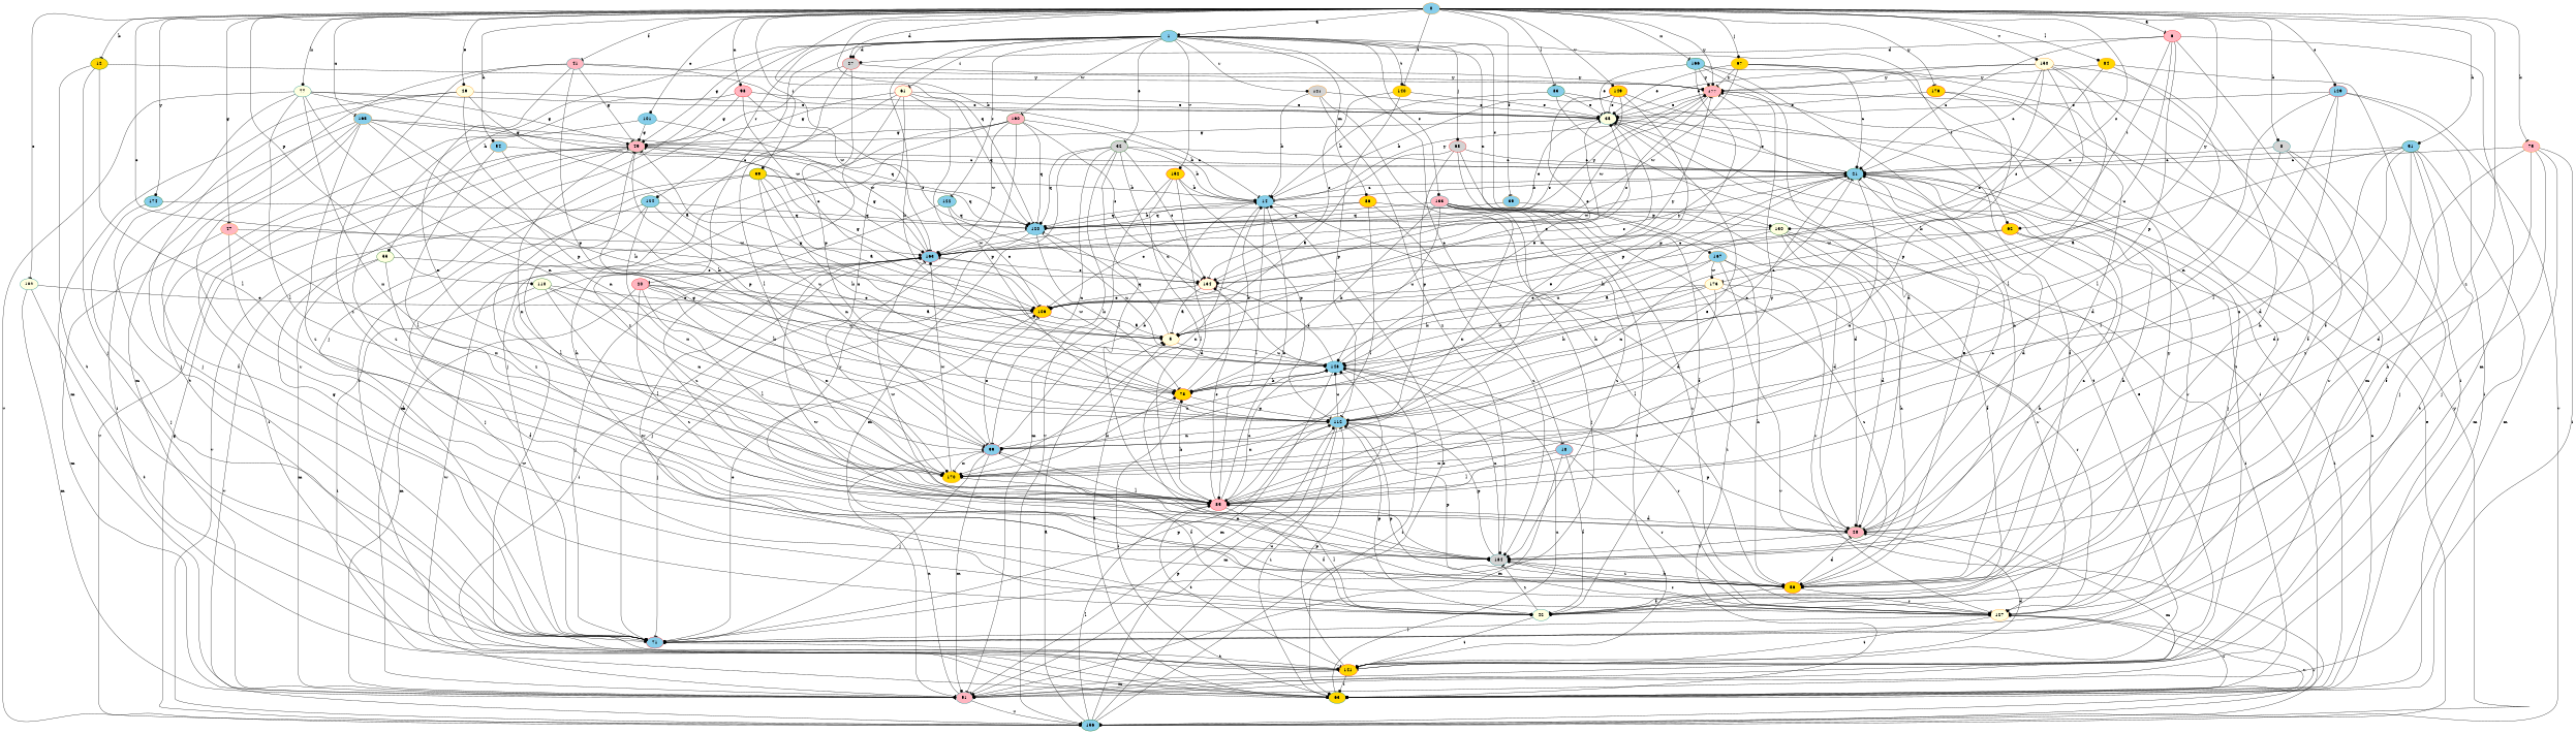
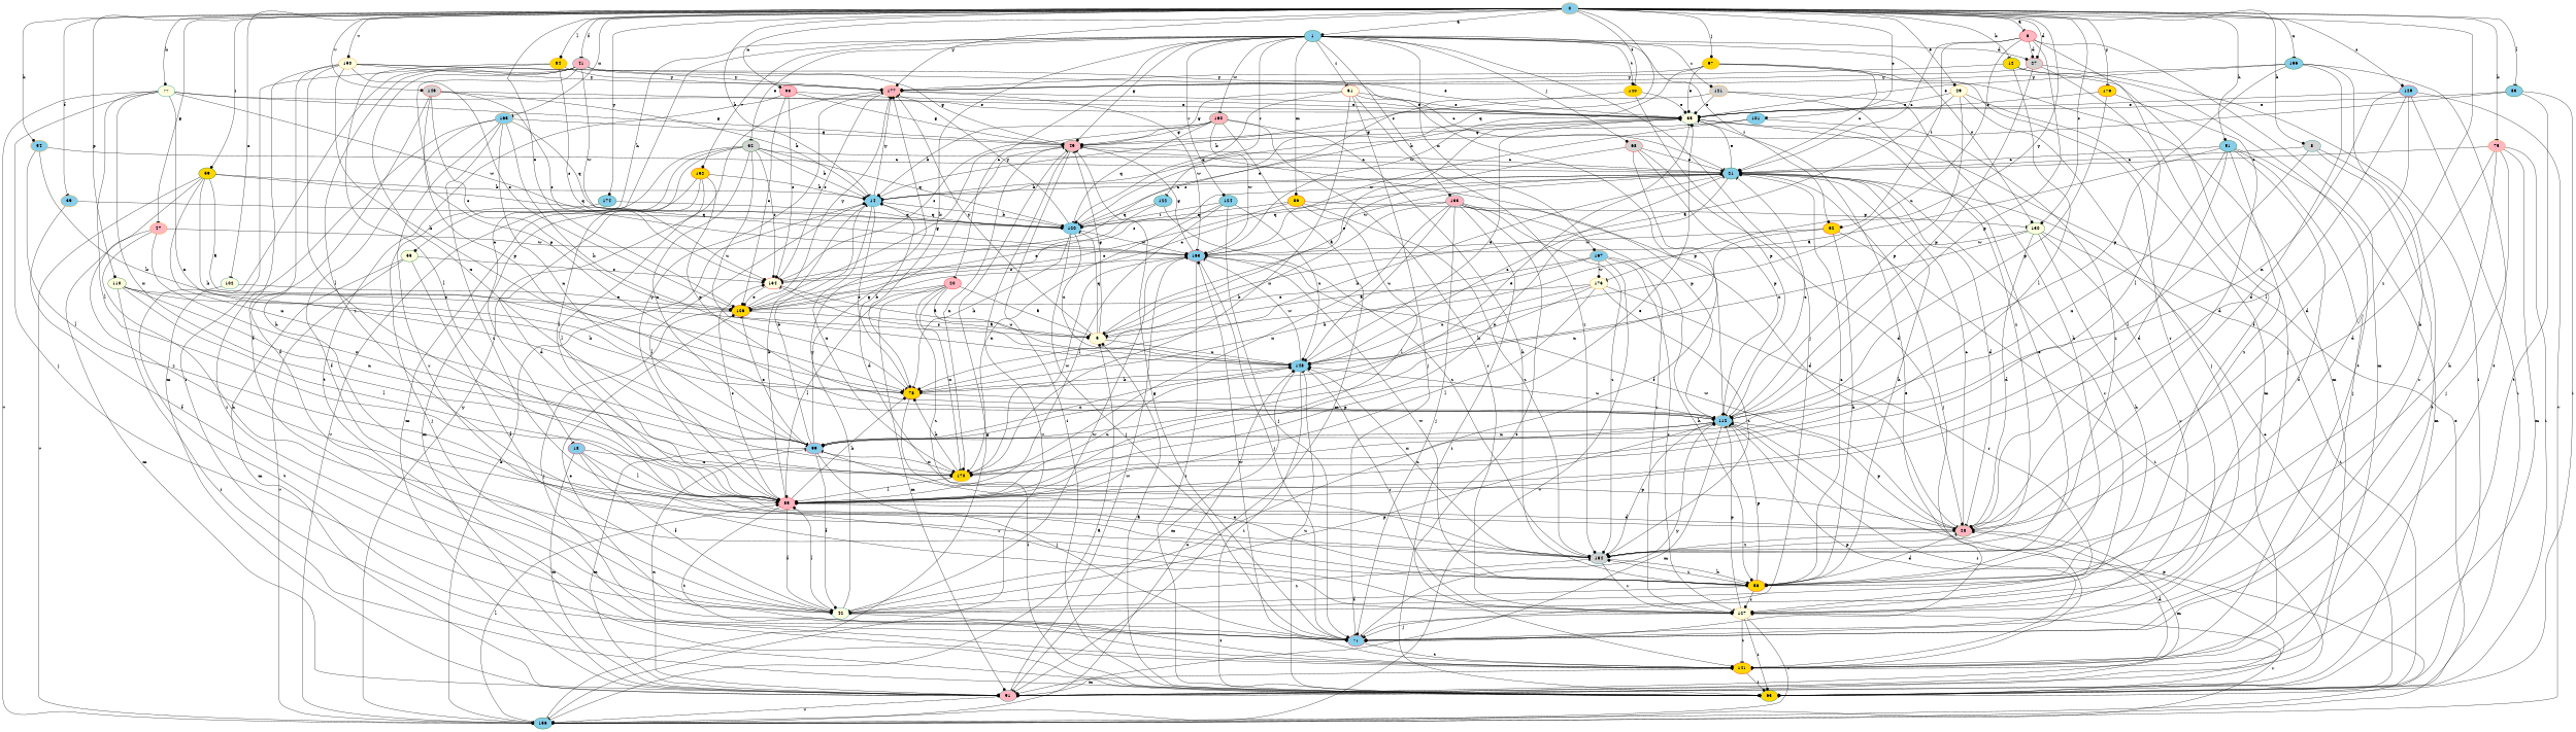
  strict digraph {
    node [color=red fillcolor=skyblue style=filled]
    edge [arrowhead=dot]
    0 [color=darkorange]
    1 [color=darkgreen]
    6 [fillcolor=lightpink]
    8 [color=teal fillcolor=lightgrey]
    12 [color=darkgreen fillcolor=gold]
    14 [color=teal]
    27 [fillcolor=lightgrey]
    29 [color=darkorange fillcolor=lightyellow]
    39 [color=darkorange]
    41 [color=teal fillcolor=lightpink]
    47 [color=darkorange fillcolor=lightpink]
    51 [color=darkgreen]
    54 [color=darkorange]
    59 [color=darkgreen fillcolor=gold]
    67 [color=darkorange fillcolor=gold]
    75 [color=darkorange fillcolor=lightpink]
    77 [color=teal fillcolor=lightyellow]
    83 [color=darkgreen]
    84 [color=darkorange fillcolor=gold]
    98 [fillcolor=lightpink]
    101 [color=teal]
    102 [color=teal fillcolor=lightyellow]
    106 [fillcolor=gold]
    110 [color=darkgreen fillcolor=lightyellow]
    120 [color=teal]
    129
    130 [color=darkgreen fillcolor=lightyellow]
    140 [color=darkorange fillcolor=gold]
-   149 [fillcolor=gold]
+   149 [fillcolor=lightgrey]
    150 [color=darkorange fillcolor=lightyellow]
    165 [color=darkorange]
    166 [color=darkgreen]
    173 [color=darkorange fillcolor=lightyellow]
    174 [color=darkgreen]
    176 [fillcolor=gold]
    177 [color=darkorange fillcolor=lightpink]
    184 [color=teal fillcolor=lightgrey]
    18
    20 [fillcolor=lightpink]
    32 [color=darkgreen fillcolor=lightgrey]
    49 [color=darkgreen fillcolor=lightpink]
    55 [color=darkgreen fillcolor=lightyellow]
    61 [fillcolor=lightyellow]
    62 [fillcolor=gold]
    68 [fillcolor=lightgrey]
    71
    78 [fillcolor=gold]
    86 [fillcolor=gold]
    121 [color=darkorange fillcolor=lightgrey]
    122 [color=darkgreen]
    124 [color=darkgreen]
    133 [color=teal fillcolor=lightpink]
    152 [fillcolor=gold]
    160 [color=darkgreen fillcolor=lightpink]
    167 [color=darkorange]
    21 [color=darkgreen]
    42 [color=teal fillcolor=lightyellow]
    91 [color=teal fillcolor=lightpink]
    112 [color=darkorange]
    148 [color=teal]
    85 [fillcolor=lightpink]
    127 [color=darkorange fillcolor=lightyellow]
    141 [fillcolor=gold]
    28 [color=darkgreen fillcolor=lightpink]
    170 [color=darkorange fillcolor=gold]
    63 [color=teal fillcolor=gold]
    n67 [color=darkorange fillcolor=lightyellow label=5]
    35 [color=teal fillcolor=lightyellow]
    163
    56 [fillcolor=gold]
    99
    156 [color=darkgreen]
    134 [fillcolor=lightyellow]
    0 -> 1 [label=a]
    0 -> 6 [arrowhead=tee label=a]
    0 -> 8 [label=b]
    0 -> 12 [arrowhead=tee label=b]
    0 -> 14 [arrowhead=tee label=b]
    0 -> 27 [label=d]
    0 -> 29 [label=e]
    0 -> 39 [arrowhead=tee label=f]
    0 -> 41 [arrowhead=tee label=f]
    0 -> 47 [arrowhead=tee label=g]
    0 -> 51 [label=h]
    0 -> 54 [label=h]
    0 -> 59 [label=i]
    0 -> 67 [label=j]
    0 -> 75 [arrowhead=tee label=k]
    0 -> 77 [label=k]
    0 -> 83 [arrowhead=tee label=l]
    0 -> 84 [label=l]
    0 -> 98 [label=n]
    0 -> 101 [label=o]
    0 -> 102 [arrowhead=tee label=o]
    0 -> 106 [label=o]
    0 -> 110 [label=p]
    0 -> 120 [arrowhead=tee label=q]
    0 -> 129 [label=s]
    0 -> 130 [label=s]
    0 -> 140 [arrowhead=tee label=t]
    0 -> 149 [label=v]
    0 -> 150 [label=v]
    0 -> 165 [arrowhead=tee label=x]
    0 -> 166 [arrowhead=tee label=x]
    0 -> 173 [arrowhead=tee label=y]
    0 -> 174 [label=y]
    0 -> 176 [arrowhead=tee label=y]
    0 -> 177 [label=y]
    0 -> 184 [label=z]
    1 -> 27 [label=d]
    1 -> 130 [label=s]
    1 -> 140 [label=t]
    1 -> 18 [arrowhead=tee label=c]
    1 -> 20 [arrowhead=tee label=c]
    1 -> 32 [arrowhead=tee label=e]
    1 -> 49 [label=g]
    1 -> 55 [label=h]
    1 -> 61 [arrowhead=tee label=i]
    1 -> 62 [label=i]
    1 -> 68 [label=j]
    1 -> 71 [arrowhead=tee label=j]
    1 -> 78 [label=k]
    1 -> 86 [label=m]
    1 -> 121 [label=r]
    1 -> 122 [arrowhead=tee label=r]
    1 -> 124 [label=r]
    1 -> 133 [label=s]
    1 -> 152 [label=v]
    1 -> 160 [arrowhead=tee label=w]
    1 -> 167 [label=x]
    6 -> 27 [label=d]
    6 -> 62 [label=i]
    6 -> 21 [label=c]
    6 -> 42 [label=f]
    6 -> 91 [label=m]
    6 -> 112 [arrowhead=tee label=p]
    6 -> 148 [label=u]
    8 -> 21 [arrowhead=tee label=c]
    8 -> 85 [label=l]
    8 -> 127 [arrowhead=tee label=r]
    8 -> 141 [arrowhead=tee label=t]
    12 -> 177 [label=y]
    12 -> 71 [label=j]
    12 -> 85 [label=l]
    12 -> 141 [arrowhead=tee label=t]
    14 -> 120 [label=q]
    14 -> 177 [label=y]
    14 -> 21 [arrowhead=tee label=c]
    14 -> 85 [label=l]
    14 -> 28 [label=d]
    14 -> 170 [label=x]
    27 -> 177 [arrowhead=tee label=y]
    27 -> 112 [label=p]
    27 -> 85 [arrowhead=tee label=l]
    27 -> 63 [arrowhead=tee label=i]
    29 -> 71 [label=j]
    29 -> 91 [arrowhead=tee label=m]
    29 -> 112 [arrowhead=tee label=p]
    29 -> n67 [arrowhead=tee label=a]
    29 -> 35 [arrowhead=tee label=e]
    39 -> 120 [arrowhead=tee label=q]
    39 -> 42 [arrowhead=tee label=f]
    41 -> 177 [arrowhead=tee label=y]
    41 -> 184 [arrowhead=tee label=z]
    41 -> 49 [arrowhead=tee label=g]
    41 -> 91 [label=m]
    41 -> 112 [label=p]
    41 -> 170 [arrowhead=tee label=x]
    41 -> 163 [arrowhead=tee label=w]
    47 -> 91 [arrowhead=tee label=m]
    47 -> 170 [label=x]
    47 -> 163 [label=w]
    47 -> 56 [arrowhead=tee label=h]
    51 -> 184 [arrowhead=tee label=z]
    51 -> 71 [label=j]
    51 -> 21 [label=c]
    51 -> 42 [arrowhead=tee label=f]
    51 -> 91 [arrowhead=tee label=m]
    51 -> 28 [arrowhead=tee label=d]
    51 -> 170 [label=x]
    51 -> n67 [arrowhead=tee label=a]
    54 -> 78 [label=k]
    54 -> 21 [arrowhead=tee label=c]
    54 -> 85 [label=l]
    59 -> 14 [label=b]
    59 -> 120 [arrowhead=tee label=q]
    59 -> 184 [arrowhead=tee label=z]
    59 -> 78 [label=k]
    59 -> n67 [label=a]
    59 -> 99 [arrowhead=tee label=n]
    59 -> 156 [label=v]
    67 -> 177 [arrowhead=tee label=y]
    67 -> 21 [label=c]
    67 -> 91 [arrowhead=tee label=m]
    67 -> 127 [arrowhead=tee label=r]
    67 -> 35 [label=e]
    67 -> 163 [label=w]
    75 -> 71 [label=j]
    75 -> 21 [label=c]
    75 -> 91 [label=m]
    75 -> 28 [label=d]
    75 -> 63 [arrowhead=tee label=i]
    75 -> 56 [label=h]
    77 -> 49 [label=g]
    77 -> 71 [label=j]
    77 -> 85 [arrowhead=tee label=l]
    77 -> 170 [arrowhead=tee label=x]
    77 -> 35 [label=e]
    77 -> 163 [label=w]
    77 -> 99 [arrowhead=tee label=n]
    77 -> 156 [label=v]
    83 -> 14 [label=b]
    83 -> 141 [arrowhead=tee label=t]
    83 -> 63 [label=i]
    83 -> 35 [arrowhead=tee label=e]
    84 -> 177 [arrowhead=tee label=y]
    84 -> 85 [label=l]
    84 -> 63 [label=i]
    84 -> 134 [label=s]
    98 -> 106 [label=o]
    98 -> 49 [label=g]
    98 -> 141 [arrowhead=tee label=t]
    98 -> 35 [label=e]
    98 -> 134 [label=s]
    101 -> 184 [label=z]
    101 -> 49 [label=g]
    101 -> 163 [arrowhead=tee label=w]
    102 -> 106 [label=o]
-   102 -> 91 [arrowhead=tee label=m]
    102 -> 141 [label=t]
    106 -> 177 [arrowhead=tee label=y]
    106 -> 49 [arrowhead=tee label=g]
    106 -> 71 [arrowhead=tee label=j]
    106 -> 21 [label=c]
    106 -> n67 [label=a]
    110 -> 106 [label=o]
    110 -> 78 [arrowhead=tee label=k]
    110 -> 85 [arrowhead=tee label=l]
    110 -> 63 [label=i]
    110 -> 99 [arrowhead=tee label=n]
    120 -> 14 [arrowhead=tee label=b]
    120 -> 177 [arrowhead=tee label=y]
    120 -> 71 [label=j]
    120 -> 78 [arrowhead=tee label=k]
    120 -> 148 [label=u]
    120 -> 35 [arrowhead=tee label=e]
    120 -> 163 [label=w]
    129 -> 85 [arrowhead=tee label=l]
    129 -> 28 [arrowhead=tee label=d]
    129 -> 63 [label=i]
    129 -> 35 [arrowhead=tee label=e]
    129 -> 99 [arrowhead=tee label=n]
    129 -> 156 [arrowhead=tee label=v]
    130 -> 148 [arrowhead=tee label=u]
    130 -> 127 [label=r]
    130 -> 28 [arrowhead=tee label=d]
    130 -> 63 [label=i]
    130 -> 163 [arrowhead=tee label=w]
    130 -> 56 [label=h]
    140 -> 112 [arrowhead=tee label=p]
    140 -> 35 [label=e]
    140 -> 134 [arrowhead=tee label=s]
    149 -> 14 [arrowhead=tee label=b]
    149 -> 106 [label=o]
    149 -> 42 [arrowhead=tee label=f]
    149 -> 112 [arrowhead=tee label=p]
    149 -> 35 [arrowhead=tee label=e]
    149 -> 134 [label=s]
    150 -> 106 [arrowhead=tee label=o]
    150 -> 177 [label=y]
    150 -> 78 [arrowhead=tee label=k]
    150 -> 21 [arrowhead=tee label=c]
    150 -> 42 [label=f]
    150 -> 85 [arrowhead=tee label=l]
    150 -> 35 [arrowhead=tee label=e]
    150 -> 56 [label=h]
    165 -> 120 [label=q]
    165 -> 184 [arrowhead=tee label=z]
    165 -> 49 [arrowhead=tee label=g]
    165 -> 78 [arrowhead=tee label=k]
    165 -> 42 [arrowhead=tee label=f]
    165 -> 127 [arrowhead=tee label=r]
    165 -> 63 [label=i]
    165 -> 99 [arrowhead=tee label=n]
    166 -> 177 [label=y]
    166 -> 112 [arrowhead=tee label=p]
    166 -> 141 [label=t]
    166 -> 28 [label=d]
    166 -> 35 [arrowhead=tee label=e]
    166 -> 56 [arrowhead=tee label=h]
    173 -> 106 [arrowhead=tee label=o]
    173 -> 184 [label=z]
    173 -> 78 [arrowhead=tee label=k]
    173 -> 148 [label=u]
    173 -> 85 [arrowhead=tee label=l]
    173 -> 127 [label=r]
    174 -> 120 [arrowhead=tee label=q]
    174 -> 71 [label=j]
    176 -> 112 [arrowhead=tee label=p]
    176 -> 28 [arrowhead=tee label=d]
    176 -> 35 [label=e]
    177 -> 35 [label=e]
    177 -> 163 [arrowhead=tee label=w]
    177 -> 134 [arrowhead=tee label=s]
    184 -> 112 [arrowhead=tee label=p]
    184 -> 148 [label=u]
    184 -> 127 [label=r]
    184 -> 56 [label=h]
    18 -> 42 [arrowhead=tee label=f]
    18 -> 91 [arrowhead=tee label=m]
    18 -> 85 [label=l]
    18 -> 127 [label=r]
    18 -> 170 [arrowhead=tee label=x]
    20 -> 106 [label=o]
    20 -> 184 [arrowhead=tee label=z]
    20 -> 91 [label=m]
    20 -> 148 [arrowhead=tee label=u]
    20 -> 85 [label=l]
    20 -> 170 [arrowhead=tee label=x]
    20 -> n67 [arrowhead=tee label=a]
    32 -> 14 [arrowhead=tee label=b]
    32 -> 120 [label=q]
    32 -> 21 [arrowhead=tee label=c]
    32 -> 91 [arrowhead=tee label=m]
    32 -> 148 [arrowhead=tee label=u]
    32 -> 85 [label=l]
    32 -> 99 [arrowhead=tee label=n]
    32 -> 156 [arrowhead=tee label=v]
    32 -> 134 [label=s]
    49 -> 21 [arrowhead=tee label=c]
    49 -> 112 [arrowhead=tee label=p]
    49 -> 170 [label=x]
    49 -> 63 [label=i]
    49 -> 156 [arrowhead=tee label=v]
    55 -> 42 [label=f]
    55 -> 91 [arrowhead=tee label=m]
    55 -> 156 [arrowhead=tee label=v]
    55 -> 134 [label=s]
    61 -> 120 [label=q]
    61 -> 184 [label=z]
    61 -> 49 [label=g]
    61 -> 71 [arrowhead=tee label=j]
    61 -> 112 [arrowhead=tee label=p]
    61 -> 170 [label=x]
    61 -> 35 [label=e]
    62 -> 63 [label=i]
    62 -> 163 [label=w]
    62 -> 56 [arrowhead=tee label=h]
    62 -> 99 [label=n]
    68 -> 21 [label=c]
    68 -> 42 [arrowhead=tee label=f]
    68 -> 112 [label=p]
    68 -> 28 [label=d]
    68 -> n67 [label=a]
    71 -> 106 [label=o]
    71 -> 49 [arrowhead=tee label=g]
-   71 -> 112 [label=p]
+   71 -> 112 [label=y]
    71 -> 141 [label=t]
    78 -> 14 [label=b]
    78 -> 112 [label=p]
    78 -> 63 [arrowhead=tee label=i]
    86 -> 106 [arrowhead=tee label=o]
    86 -> 120 [arrowhead=tee label=q]
    86 -> 130 [arrowhead=tee label=p]
    86 -> 184 [label=z]
    86 -> 85 [label=l]
    121 -> 14 [arrowhead=tee label=b]
    121 -> 184 [label=z]
    121 -> 35 [label=e]
    121 -> 56 [label=h]
    122 -> 106 [arrowhead=tee label=o]
    122 -> 120 [arrowhead=tee label=q]
    122 -> 184 [label=z]
-   124 -> 120 [arrowhead=tee label=q]
+   124 -> 120 [arrowhead=tee label=i]
    124 -> 71 [label=j]
    124 -> 148 [label=u]
    124 -> 85 [arrowhead=tee label=l]
    124 -> 170 [label=x]
    133 -> 120 [label=q]
    133 -> 184 [label=z]
    133 -> 71 [label=j]
    133 -> 78 [label=k]
    133 -> 148 [label=u]
    133 -> 127 [label=r]
    133 -> 141 [label=t]
    133 -> 28 [arrowhead=tee label=d]
    133 -> 170 [label=x]
    133 -> 63 [label=i]
    152 -> 14 [arrowhead=tee label=b]
    152 -> 91 [arrowhead=tee label=m]
    152 -> 112 [arrowhead=tee label=p]
    152 -> 85 [label=l]
    152 -> 28 [arrowhead=tee label=d]
    160 -> 14 [label=b]
    160 -> 120 [arrowhead=tee label=q]
    160 -> 49 [label=g]
    160 -> 91 [arrowhead=tee label=m]
    160 -> 127 [arrowhead=tee label=r]
    160 -> 163 [label=w]
    160 -> 56 [arrowhead=tee label=h]
    160 -> 134 [arrowhead=tee label=s]
    167 -> 173 [label=w]
    167 -> 78 [label=k]
    167 -> 127 [arrowhead=tee label=r]
    167 -> n67 [label=a]
    167 -> 56 [label=h]
    167 -> 156 [label=v]
    21 -> 14 [arrowhead=tee label=b]
    21 -> 71 [label=j]
    21 -> 78 [arrowhead=tee label=k]
    21 -> 127 [arrowhead=tee label=r]
    21 -> 28 [arrowhead=tee label=d]
    21 -> 170 [label=x]
    21 -> 35 [arrowhead=tee label=e]
    21 -> 163 [arrowhead=tee label=w]
    21 -> 56 [label=h]
    21 -> 134 [arrowhead=tee label=s]
    42 -> 177 [label=y]
    42 -> 184 [arrowhead=tee label=z]
    42 -> 112 [label=p]
    42 -> 85 [label=l]
    42 -> 141 [arrowhead=tee label=t]
    42 -> 163 [arrowhead=tee label=w]
    91 -> 163 [arrowhead=tee label=w]
    91 -> 99 [arrowhead=tee label=n]
    91 -> 156 [label=v]
    112 -> 21 [arrowhead=tee label=c]
    112 -> 91 [label=m]
    112 -> 148 [label=u]
    112 -> 170 [arrowhead=tee label=x]
    112 -> 63 [arrowhead=tee label=i]
    112 -> 99 [label=n]
    148 -> 78 [arrowhead=tee label=k]
    148 -> 21 [arrowhead=tee label=c]
    148 -> 91 [arrowhead=tee label=m]
    148 -> 127 [label=r]
    148 -> 63 [label=i]
    148 -> 35 [label=e]
    148 -> 163 [arrowhead=tee label=w]
    148 -> 134 [arrowhead=tee label=s]
    85 -> 14 [arrowhead=tee label=b]
    85 -> 177 [arrowhead=tee label=y]
    85 -> 78 [label=k]
    85 -> 42 [label=f]
    85 -> 148 [arrowhead=tee label=u]
    85 -> 141 [arrowhead=tee label=t]
    85 -> 28 [label=d]
    85 -> 35 [label=e]
    85 -> 134 [label=s]
    127 -> 71 [label=j]
    127 -> 112 [arrowhead=tee label=p]
    127 -> 141 [arrowhead=tee label=t]
    127 -> 63 [label=i]
    127 -> 156 [arrowhead=tee label=v]
    141 -> 91 [arrowhead=tee label=m]
    141 -> 112 [arrowhead=tee label=p]
    141 -> 28 [label=d]
    141 -> 63 [label=i]
    141 -> 35 [arrowhead=tee label=e]
    141 -> 163 [label=w]
    28 -> 184 [label=z]
    28 -> 21 [arrowhead=tee label=c]
    28 -> 91 [label=m]
    28 -> 112 [arrowhead=tee label=p]
    28 -> 163 [arrowhead=tee label=w]
    170 -> 78 [label=k]
    170 -> 85 [label=l]
    170 -> 163 [label=w]
    63 -> 21 [label=c]
    63 -> 148 [arrowhead=tee label=u]
    63 -> n67 [label=a]
    n67 -> 120 [arrowhead=tee label=q]
    n67 -> 177 [arrowhead=tee label=y]
    n67 -> 49 [arrowhead=tee label=g]
    n67 -> 148 [arrowhead=tee label=u]
    n67 -> 35 [arrowhead=tee label=e]
    35 -> 49 [arrowhead=tee label=g]
    163 -> 49 [arrowhead=tee label=g]
    163 -> 71 [arrowhead=tee label=j]
    163 -> 63 [arrowhead=tee label=i]
    163 -> 134 [arrowhead=tee label=s]
    56 -> 184 [label=z]
    56 -> 21 [label=c]
    56 -> 42 [arrowhead=tee label=f]
    56 -> 112 [arrowhead=tee label=p]
    56 -> 127 [label=r]
    56 -> 28 [arrowhead=tee label=d]
    56 -> 35 [arrowhead=tee label=e]
    56 -> 163 [arrowhead=tee label=w]
    56 -> 99 [arrowhead=tee label=n]
    99 -> 14 [arrowhead=tee label=b]
    99 -> 106 [arrowhead=tee label=o]
    99 -> 49 [arrowhead=tee label=g]
    99 -> 71 [arrowhead=tee label=j]
    99 -> 42 [label=f]
    99 -> 91 [label=m]
    99 -> 148 [label=u]
    99 -> 170 [arrowhead=tee label=x]
    99 -> 35 [arrowhead=tee label=e]
    156 -> 14 [label=b]
    156 -> 177 [arrowhead=tee label=y]
    156 -> 49 [arrowhead=tee label=g]
    156 -> 112 [label=p]
    156 -> 148 [label=u]
    156 -> 85 [label=l]
    156 -> 127 [label=r]
    156 -> n67 [label=a]
    156 -> 35 [arrowhead=tee label=e]
    134 -> 106 [label=o]
    134 -> n67 [arrowhead=tee label=a]
  }
